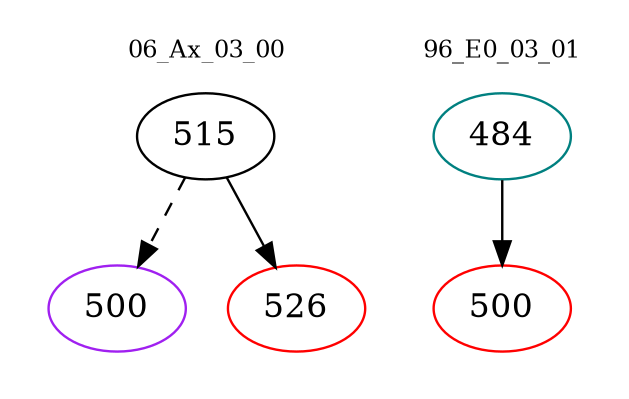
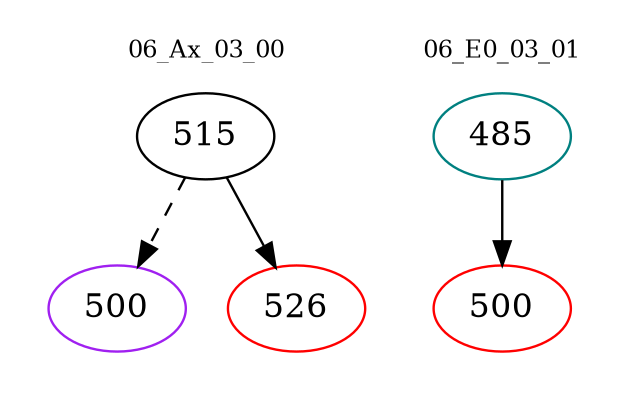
  digraph {
    node [color=red]
    edge [color=black style=solid]
    n1 [color=black label=515]
    n2 [color=purple label=500]
    n3 [label=526]
-   n4 [color=teal label=484]
+   n4 [color=teal label=485]
    n5 [label=500]
    subgraph cluster_1 {
      color=white
      fontsize=10
      label="06_Ax_03_00"
      n1
      n2
      n3
    }
    subgraph cluster_2 {
      color=white
      fontsize=10
-     label="96_E0_03_01"
+     label="06_E0_03_01"
      n4
      n5
    }
    n1 -> n2 [style=dashed]
    n1 -> n3
    n4 -> n5
  }
